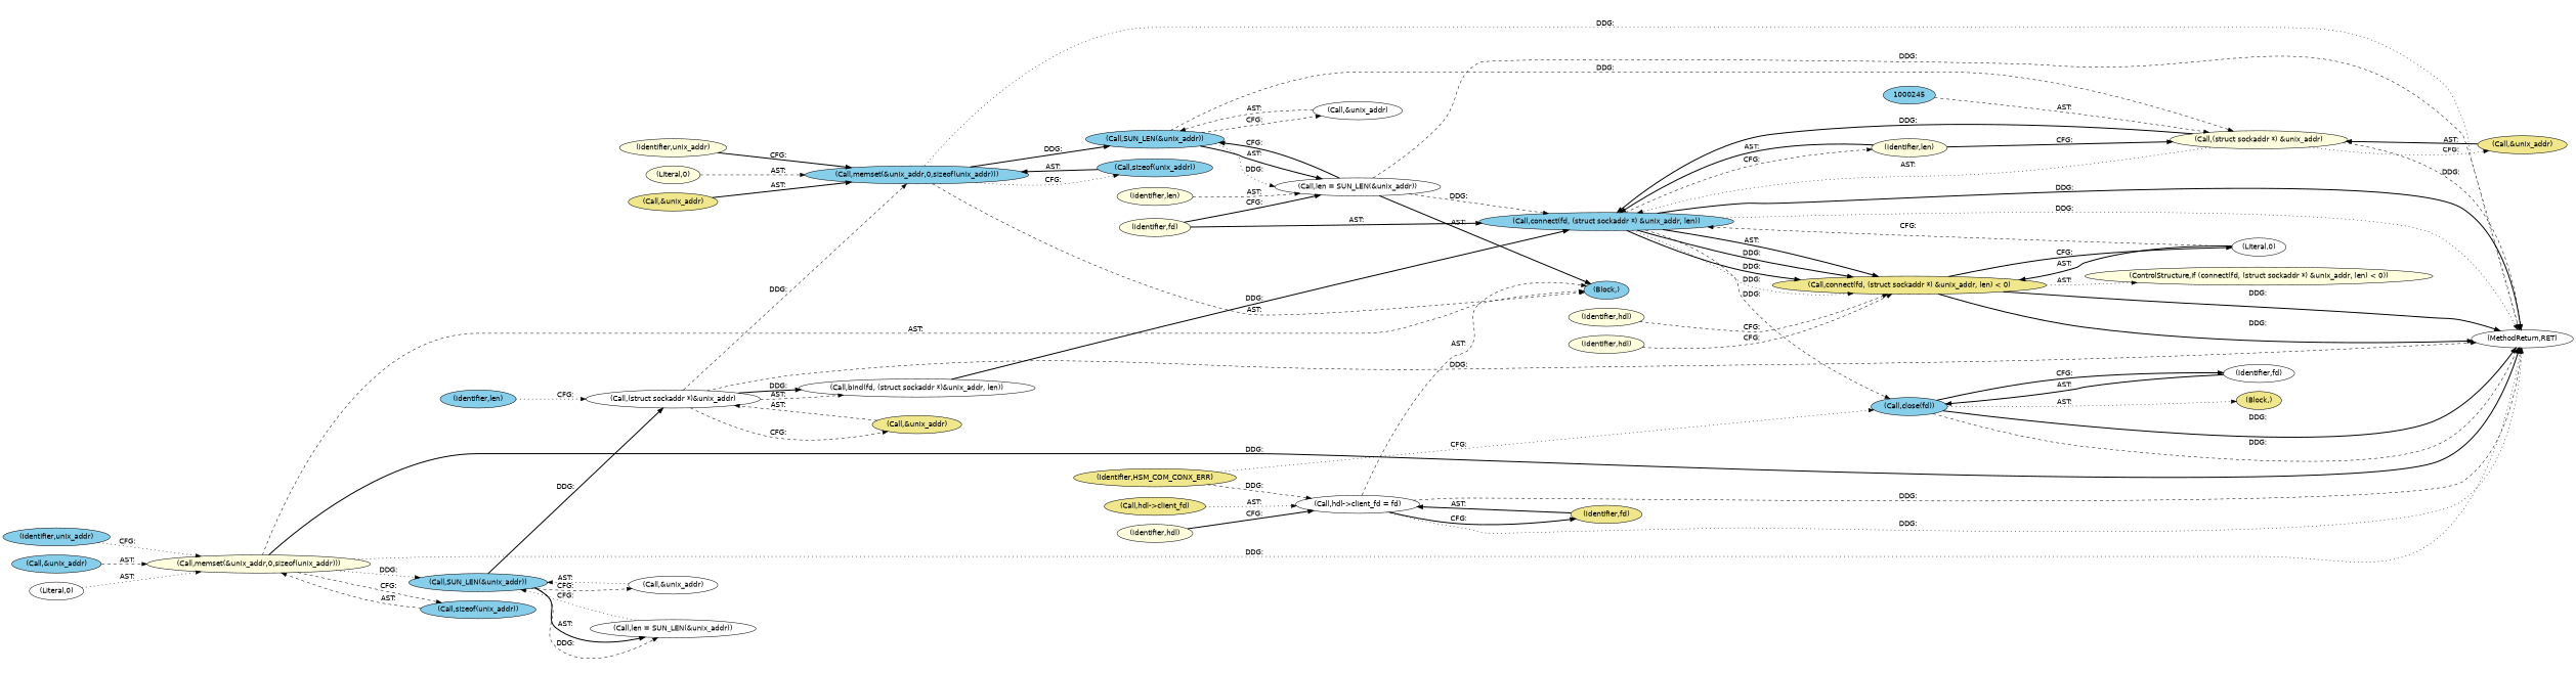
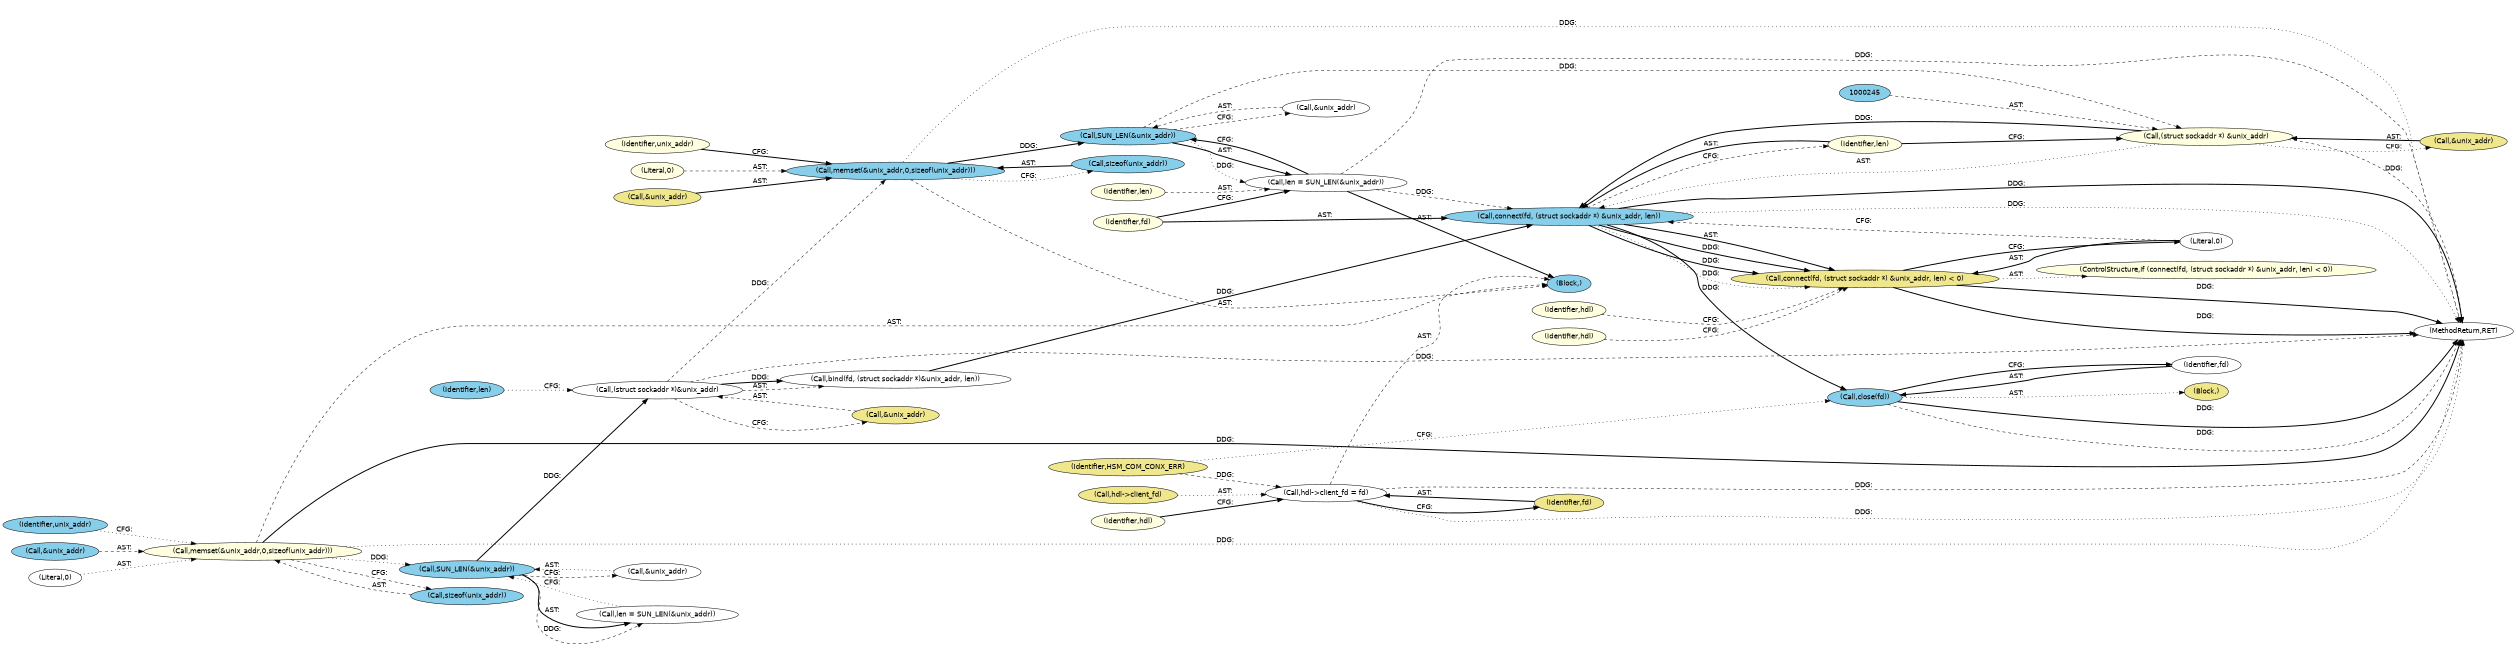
  digraph {
    fontname="DejaVu Sans"
    rankdir=LR
    node [fillcolor=skyblue fontname="DejaVu Sans" style=filled]
    edge [fontname="DejaVu Sans" style=bold]
    n1 [label="(Call,memset(&unix_addr,0,sizeof(unix_addr)))"]
    n2 [label="(Call,SUN_LEN(&unix_addr))"]
    n3 [label="(Call,sizeof(unix_addr))"]
    n4 [fillcolor=white label="(MethodReturn,RET)"]
    n5 [label="(Block,)"]
    n6 [fillcolor=white label="(Call,len = SUN_LEN(&unix_addr))"]
    n7 [fillcolor=lightyellow label="(Call,(struct sockaddr *) &unix_addr)"]
    n8 [fillcolor=white label="(Call,&unix_addr)"]
    n9 [fillcolor=white label="(Call,(struct sockaddr *)&unix_addr)"]
    n10 [fillcolor=khaki label="(Call,&unix_addr)"]
    n11 [fillcolor=white label="(Call,bind(fd, (struct sockaddr *)&unix_addr, len))"]
    n12 [label="(Call,connect(fd, (struct sockaddr *) &unix_addr, len))"]
    n13 [label="(Call,SUN_LEN(&unix_addr))"]
    n14 [fillcolor=white label="(Call,&unix_addr)"]
    n15 [fillcolor=white label="(Call,len = SUN_LEN(&unix_addr))"]
    n16 [fillcolor=lightyellow label="(Call,memset(&unix_addr,0,sizeof(unix_addr)))"]
    n17 [label="(Call,sizeof(unix_addr))"]
    n18 [fillcolor=khaki label="(Call,&unix_addr)"]
    n19 [fillcolor=khaki label="(Call,connect(fd, (struct sockaddr *) &unix_addr, len) < 0)"]
    n20 [label="(Call,close(fd))"]
    n21 [fillcolor=lightyellow label="(Identifier,len)"]
    n22 [fillcolor=white label="(Literal,0)"]
    n23 [fillcolor=lightyellow label="(ControlStructure,if (connect(fd, (struct sockaddr *) &unix_addr, len) < 0))"]
    n24 [fillcolor=white label="(Identifier,fd)"]
    n25 [fillcolor=khaki label="(Block,)"]
    n26 [fillcolor=white label="(Call,hdl->client_fd = fd)"]
    n27 [fillcolor=khaki label="(Identifier,fd)"]
    n28 [label="(Identifier,unix_addr)"]
    n29 [label="(Call,&unix_addr)"]
    n30 [fillcolor=lightyellow label="(Identifier,fd)"]
    n31 [fillcolor=khaki label="(Identifier,HSM_COM_CONX_ERR)"]
    n32 [fillcolor=lightyellow label="(Identifier,hdl)"]
    n33 [fillcolor=white label="(Literal,0)"]
    n34 [fillcolor=lightyellow label="(Identifier,len)"]
    n35 [fillcolor=lightyellow label="(Identifier,hdl)"]
    n36 [fillcolor=khaki label="(Call,&unix_addr)"]
    n37 [fillcolor=lightyellow label="(Identifier,unix_addr)"]
    n38 [fillcolor=khaki label="(Call,hdl->client_fd)"]
    n39 [label="(Identifier,len)"]
    n40 [fillcolor=lightyellow label="(Literal,0)"]
    n41 [fillcolor=lightyellow label="(Identifier,hdl)"]
    1000245
    n1 -> n2 [label="DDG: "]
    n1 -> n3 [label="CFG: " style=dotted]
    n1 -> n4 [label="DDG: " style=dotted]
    n1 -> n5 [label="AST: " style=dashed]
    n2 -> n6 [label="AST: "]
    n2 -> n6 [label="DDG: " style=dotted]
    n2 -> n7 [label="DDG: " style=dashed]
    n2 -> n8 [label="CFG: " style=dashed]
    n3 -> n1 [label="AST: "]
    n6 -> n2 [label="CFG: "]
    n6 -> n4 [label="DDG: " style=dashed]
    n6 -> n5 [label="AST: "]
    n6 -> n12 [label="DDG: " style=dashed]
    n7 -> n4 [label="DDG: " style=dashed]
    n7 -> n12 [label="AST: " style=dotted]
    n7 -> n12 [label="DDG: "]
    n7 -> n18 [label="CFG: " style=dotted]
    n8 -> n2 [label="AST: " style=dashed]
    n9 -> n1 [label="DDG: " style=dashed]
    n9 -> n4 [label="DDG: " style=dashed]
    n9 -> n10 [label="CFG: " style=dashed]
    n9 -> n11 [label="AST: " style=dashed]
    n9 -> n11 [label="DDG: "]
    n10 -> n9 [label="AST: " style=dashed]
    n11 -> n12 [label="DDG: "]
    n12 -> n4 [label="DDG: "]
    n12 -> n4 [label="DDG: " style=dotted]
    n12 -> n19 [label="AST: "]
    n12 -> n19 [label="DDG: "]
    n12 -> n19 [label="DDG: "]
    n12 -> n19 [label="DDG: " style=dotted]
-   n12 -> n20 [label="DDG: " style=dashed]
+   n12 -> n20 [label="DDG: "]
    n12 -> n21 [label="CFG: " style=dashed]
    n13 -> n9 [label="DDG: "]
    n13 -> n14 [label="CFG: " style=dashed]
    n13 -> n15 [label="AST: "]
    n13 -> n15 [label="DDG: " style=dashed]
    n14 -> n13 [label="AST: " style=dotted]
    n15 -> n13 [label="CFG: " style=dotted]
    n16 -> n4 [label="DDG: "]
    n16 -> n4 [label="DDG: " style=dotted]
    n16 -> n5 [label="AST: " style=dashed]
    n16 -> n13 [label="DDG: " style=dotted]
    n16 -> n17 [label="CFG: " style=dashed]
    n17 -> n16 [label="AST: " style=dashed]
    n18 -> n7 [label="AST: "]
    n19 -> n4 [label="DDG: "]
    n19 -> n4 [label="DDG: "]
    n19 -> n22 [label="CFG: "]
    n19 -> n23 [label="AST: " style=dotted]
    n20 -> n4 [label="DDG: "]
    n20 -> n4 [label="DDG: " style=dashed]
    n20 -> n24 [label="CFG: "]
    n20 -> n25 [label="AST: " style=dotted]
    n21 -> n7 [label="CFG: "]
    n21 -> n12 [label="AST: "]
    n22 -> n12 [label="CFG: " style=dashed]
    n22 -> n19 [label="AST: "]
    n24 -> n20 [label="AST: "]
    n26 -> n4 [label="DDG: " style=dotted]
    n26 -> n4 [label="DDG: " style=dashed]
    n26 -> n5 [label="AST: " style=dashed]
    n26 -> n27 [label="CFG: "]
    n27 -> n26 [label="AST: "]
    n28 -> n16 [label="CFG: " style=dotted]
    n29 -> n16 [label="AST: " style=dashed]
    n30 -> n6 [label="CFG: "]
    n30 -> n12 [label="AST: "]
    n31 -> n20 [label="CFG: " style=dotted]
    n31 -> n26 [label="DDG: " style=dashed]
    n32 -> n19 [label="CFG: " style=dashed]
    n33 -> n16 [label="AST: " style=dotted]
    n34 -> n6 [label="AST: " style=dashed]
    n35 -> n19 [label="CFG: " style=dashed]
    n36 -> n1 [label="AST: "]
    n37 -> n1 [label="CFG: "]
    n38 -> n26 [label="AST: " style=dotted]
    n39 -> n9 [label="CFG: " style=dotted]
    n40 -> n1 [label="AST: " style=dashed]
    n41 -> n26 [label="CFG: "]
    1000245 -> n7 [label="AST: " style=dashed]
  }
